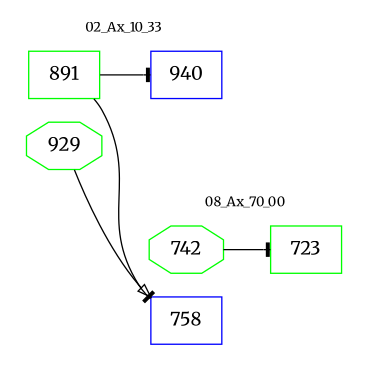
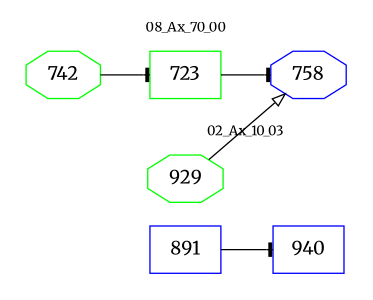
  digraph {
    fontname=Merriweather
    rankdir=LR
    node [color=green fontname=Merriweather shape=box]
    edge [arrowhead=tee color=black fontname=Merriweather]
    n1 [label=742 shape=octagon]
    n2 [label=723]
-   n3 [color=blue label=758]
+   n3 [color=blue label=758 shape=octagon]
    n4 [label=929 shape=octagon]
-   n5 [label=891]
+   n5 [color=blue label=891]
    n6 [color=blue label=940]
    subgraph cluster_1 {
      color=white
      fontsize=10
      label="08_Ax_70_00"
      n1
      n2
      n3
    }
    subgraph cluster_2 {
      color=white
      fontsize=10
-     label="02_Ax_10_33"
+     label="02_Ax_10_03"
      n4
      n5
      n6
    }
    n1 -> n2
-   n5 -> n3
+   n2 -> n3
    n4 -> n3 [arrowhead=onormal]
    n5 -> n6
  }
